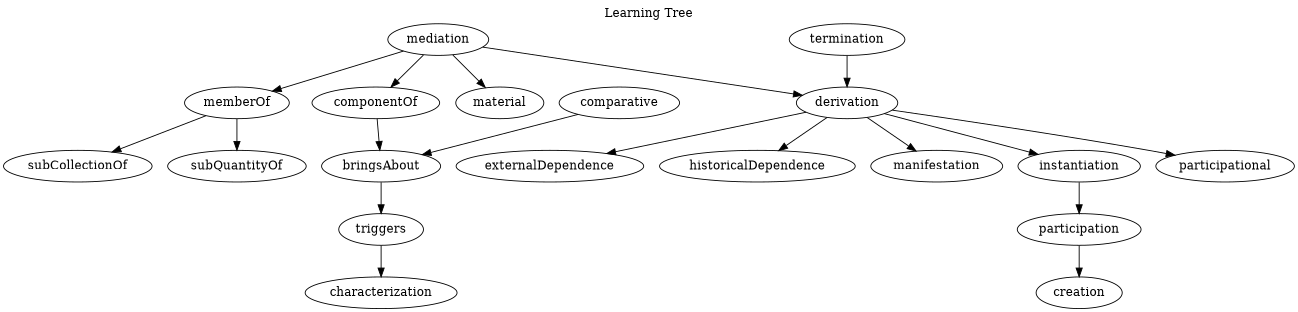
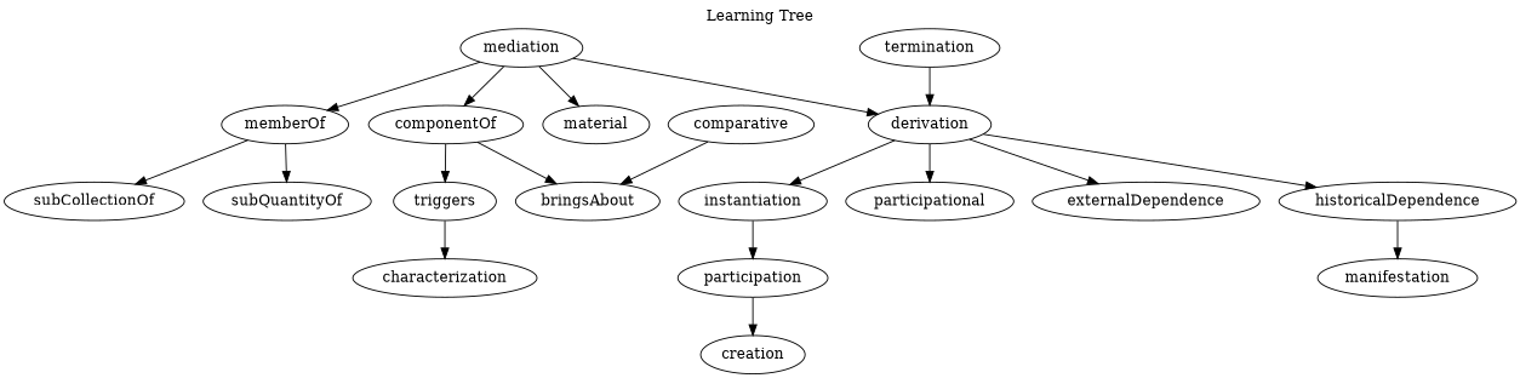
  strict digraph {
    label="Learning Tree"
    labeljust=c
    labelloc=t
    mediation
    memberOf
    material
    derivation
    componentOf
    subCollectionOf
    subQuantityOf
    manifestation
    instantiation
    participational
    externalDependence
    historicalDependence
    bringsAbout
    participation
    termination
    comparative
    triggers
    creation
    characterization
    mediation -> memberOf
    mediation -> material
    mediation -> derivation
    mediation -> componentOf
    memberOf -> subCollectionOf
    memberOf -> subQuantityOf
-   derivation -> manifestation
+   historicalDependence -> manifestation
    derivation -> instantiation
    derivation -> participational
    derivation -> externalDependence
    derivation -> historicalDependence
    componentOf -> bringsAbout
    instantiation -> participation
-   bringsAbout -> triggers
+   componentOf -> triggers
    participation -> creation
    termination -> derivation
    comparative -> bringsAbout
    triggers -> characterization
  }
